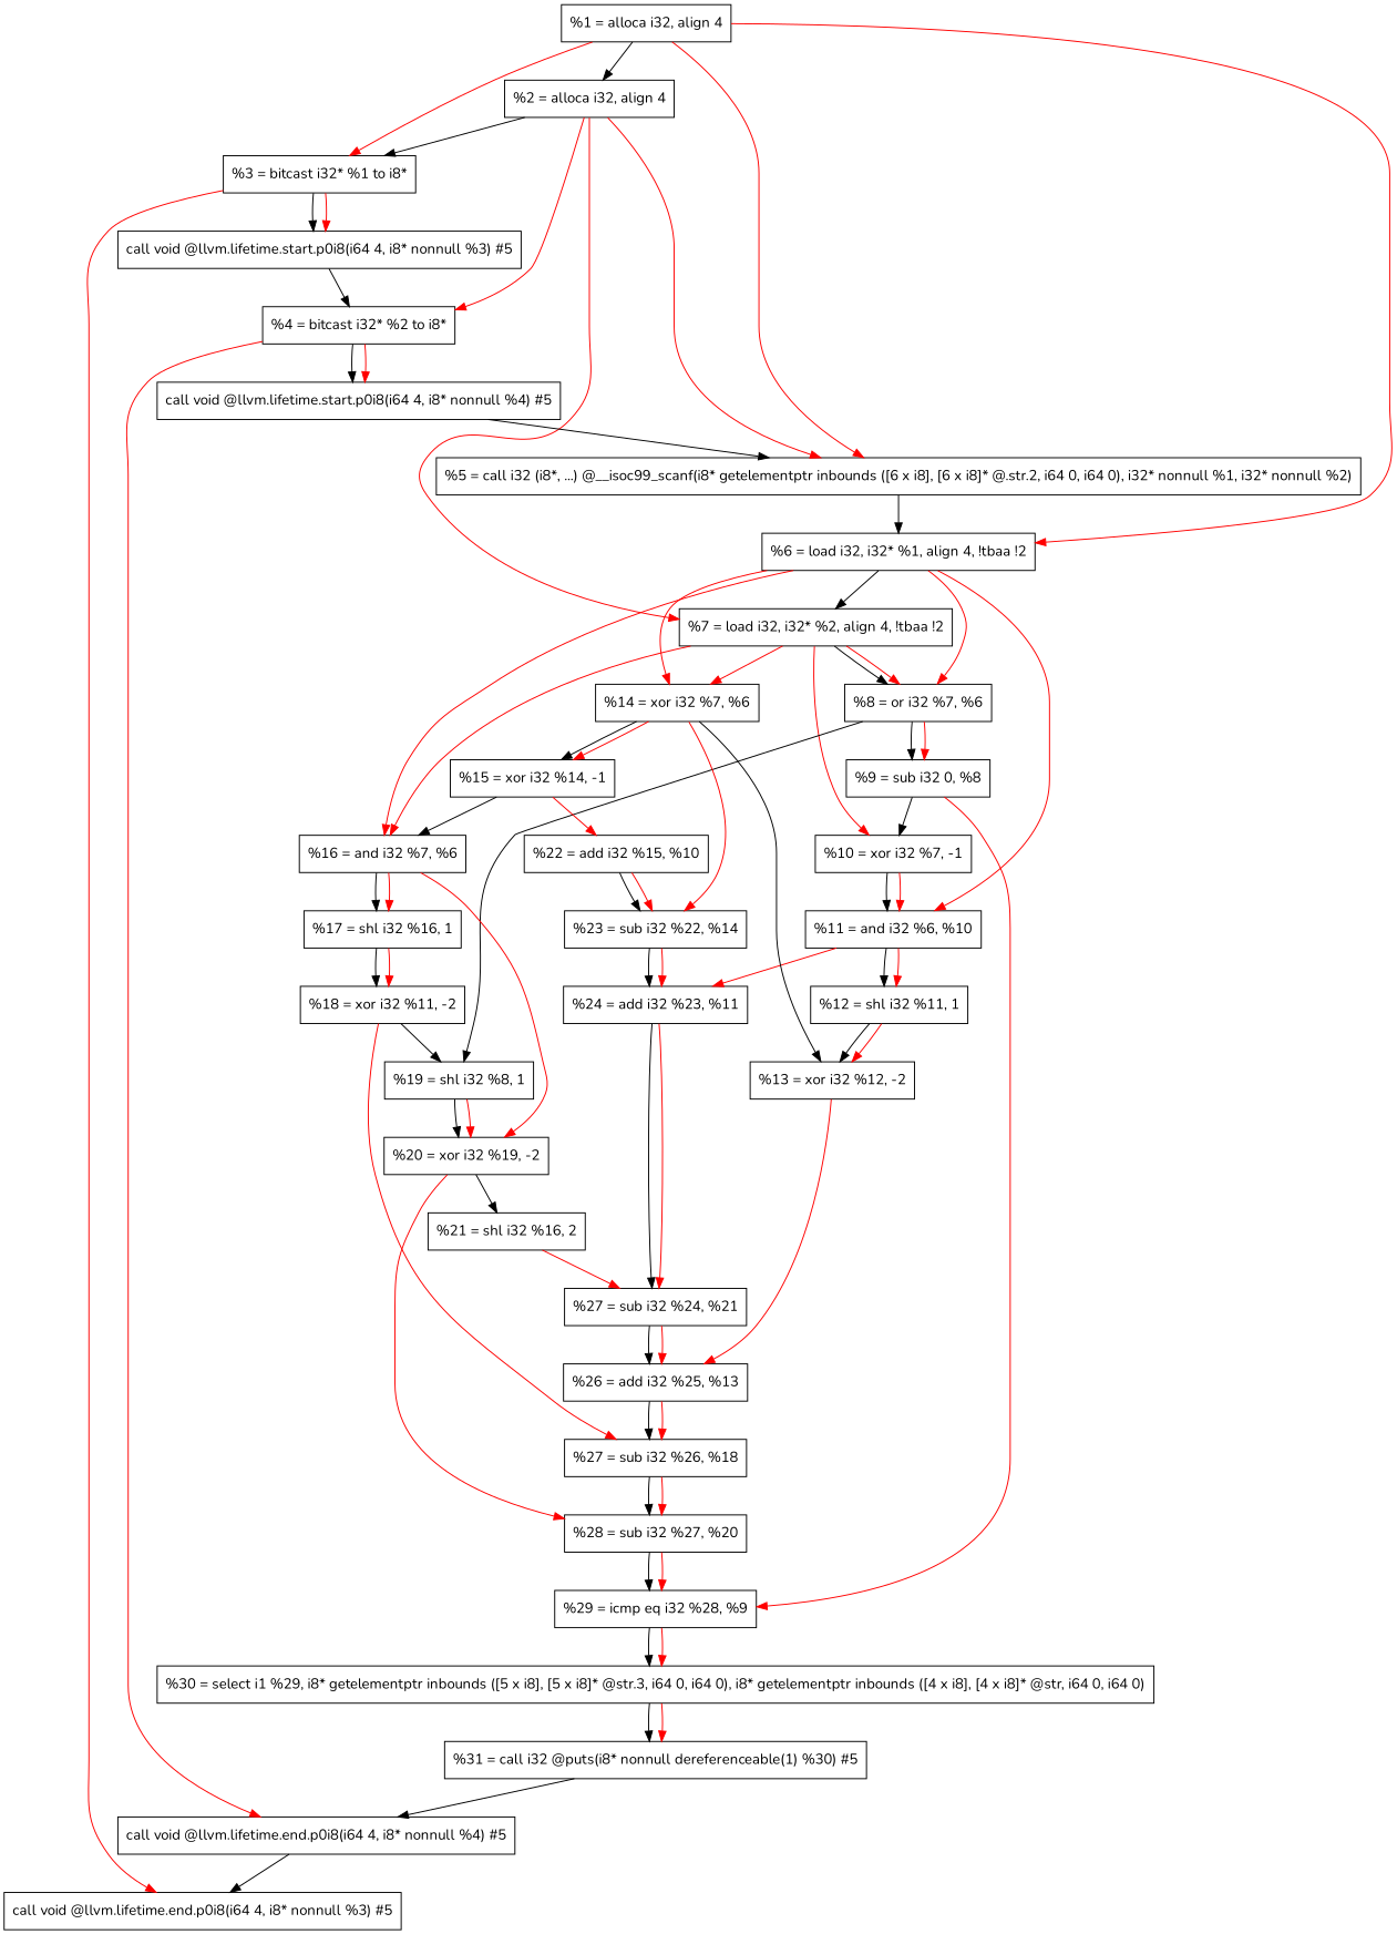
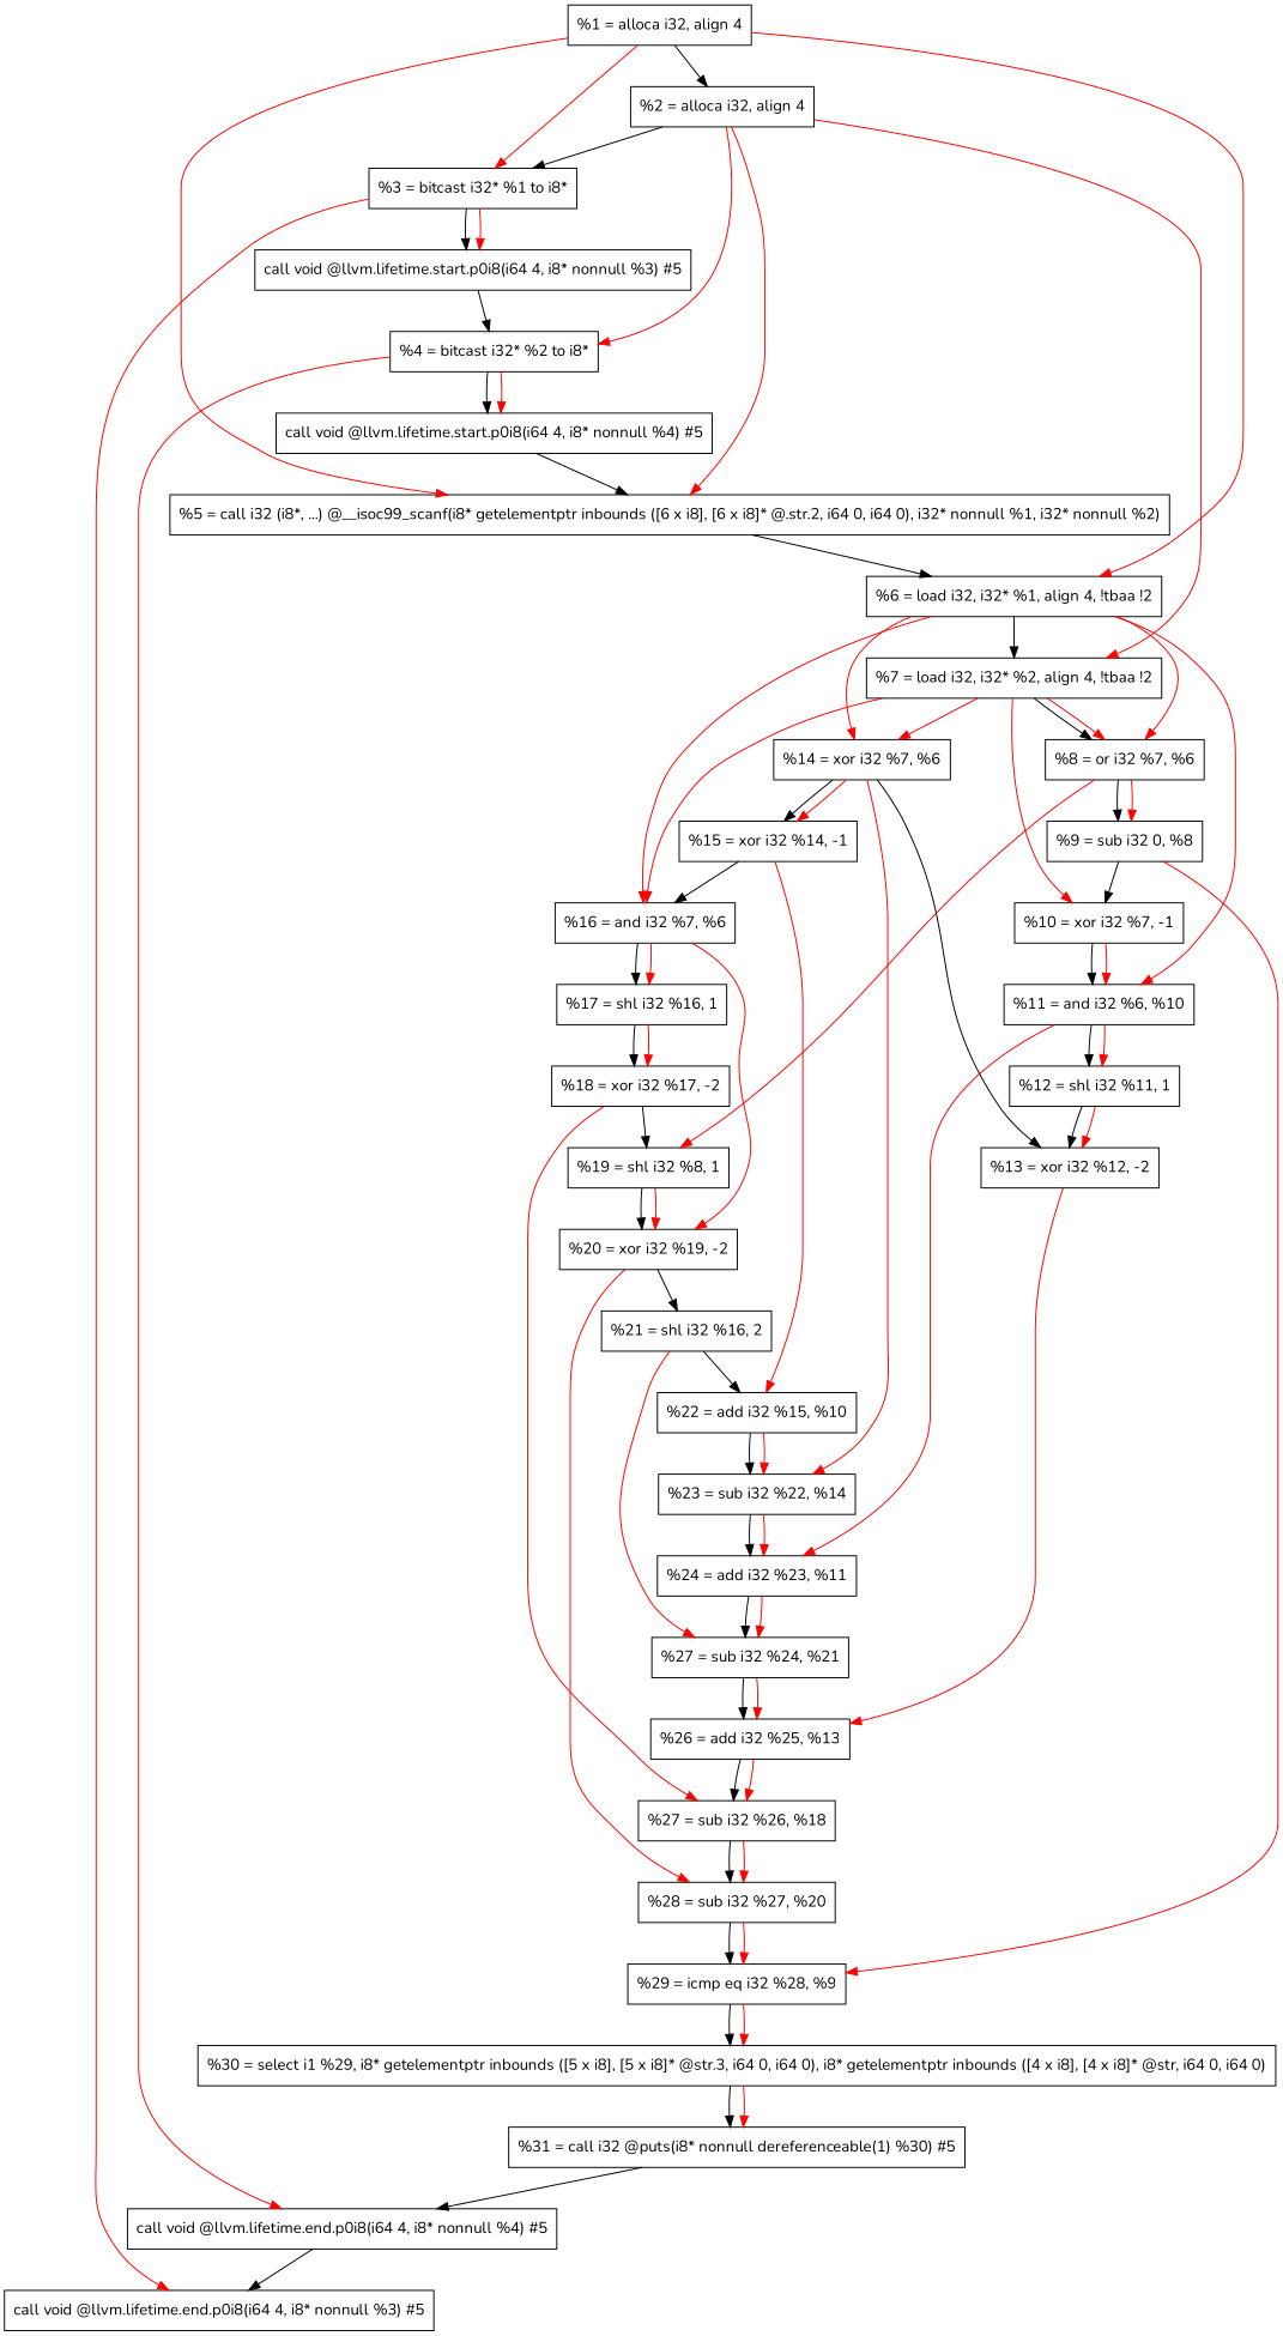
  digraph {
    fontname=Nunito
    node [fontname=Nunito shape=record]
    edge [fontname=Nunito color=red]
    n1 [label="  %1 = alloca i32, align 4"]
    n2 [label="  %2 = alloca i32, align 4"]
    n3 [label="  %3 = bitcast i32* %1 to i8*"]
    n4 [label="  %5 = call i32 (i8*, ...) @__isoc99_scanf(i8* getelementptr inbounds ([6 x i8], [6 x i8]* @.str.2, i64 0, i64 0), i32* nonnull %1, i32* nonnull %2)"]
    n5 [label="  %6 = load i32, i32* %1, align 4, !tbaa !2"]
    n6 [label="  %4 = bitcast i32* %2 to i8*"]
    n7 [label="  %7 = load i32, i32* %2, align 4, !tbaa !2"]
    n8 [label="  call void @llvm.lifetime.start.p0i8(i64 4, i8* nonnull %3) #5"]
    n9 [label="  call void @llvm.lifetime.end.p0i8(i64 4, i8* nonnull %3) #5"]
    n10 [label="  %8 = or i32 %7, %6"]
    n11 [label="  %11 = and i32 %6, %10"]
    n12 [label="  %14 = xor i32 %7, %6"]
    n13 [label="  %16 = and i32 %7, %6"]
    n14 [label="  call void @llvm.lifetime.start.p0i8(i64 4, i8* nonnull %4) #5"]
    n15 [label="  call void @llvm.lifetime.end.p0i8(i64 4, i8* nonnull %4) #5"]
    n16 [label="  %10 = xor i32 %7, -1"]
    n17 [label="  %9 = sub i32 0, %8"]
    n18 [label="  %19 = shl i32 %8, 1"]
    n19 [label="  %12 = shl i32 %11, 1"]
    n20 [label="  %24 = add i32 %23, %11"]
    n21 [label="  %13 = xor i32 %12, -2"]
    n22 [label="  %15 = xor i32 %14, -1"]
    n23 [label="  %23 = sub i32 %22, %14"]
    n24 [label="  %17 = shl i32 %16, 1"]
    n25 [label="  %20 = xor i32 %19, -2"]
    n26 [label="  %29 = icmp eq i32 %28, %9"]
    n27 [label="  %30 = select i1 %29, i8* getelementptr inbounds ([5 x i8], [5 x i8]* @str.3, i64 0, i64 0), i8* getelementptr inbounds ([4 x i8], [4 x i8]* @str, i64 0, i64 0)"]
    n28 [label="  %22 = add i32 %15, %10"]
    n29 [label="%27 = sub i32 %24, %21"]
    n30 [label="  %26 = add i32 %25, %13"]
    n31 [label="  %27 = sub i32 %26, %18"]
-   n32 [label="%18 = xor i32 %11, -2"]
+   n32 [label="  %18 = xor i32 %17, -2"]
    n33 [label="  %21 = shl i32 %16, 2"]
    n34 [label="  %28 = sub i32 %27, %20"]
    n35 [label="  %31 = call i32 @puts(i8* nonnull dereferenceable(1) %30) #5"]
    n1 -> n2 [color=""]
    n1 -> n3
    n1 -> n4
    n1 -> n5
    n2 -> n3 [color=""]
    n2 -> n4
    n2 -> n6
    n2 -> n7
    n3 -> n8 [color=""]
    n3 -> n8
    n3 -> n9
    n4 -> n5 [color=""]
    n5 -> n7 [color=""]
    n5 -> n10
    n5 -> n11
    n5 -> n12
    n5 -> n13
    n6 -> n14 [color=""]
    n6 -> n14
    n6 -> n15
    n7 -> n10 [color=""]
    n7 -> n10
    n7 -> n12
    n7 -> n13
    n7 -> n16
    n8 -> n6 [color=""]
    n10 -> n17 [color=""]
    n10 -> n17
-   n10 -> n18 [color=black]
+   n10 -> n18
    n11 -> n19 [color=""]
    n11 -> n19
    n11 -> n20
    n12 -> n21 [color=""]
    n12 -> n22 [color=""]
    n12 -> n22
    n12 -> n23
    n13 -> n24 [color=""]
    n13 -> n24
    n13 -> n25
    n14 -> n4 [color=""]
    n15 -> n9 [color=""]
    n16 -> n11 [color=""]
    n16 -> n11
    n17 -> n16 [color=""]
    n17 -> n26
    n18 -> n25 [color=""]
    n18 -> n25
    n19 -> n21 [color=""]
    n19 -> n21
    n20 -> n29 [color=""]
    n20 -> n29
    n21 -> n30
    n22 -> n13 [color=""]
    n22 -> n28
    n23 -> n20 [color=""]
    n23 -> n20
    n24 -> n32 [color=""]
    n24 -> n32
    n25 -> n33 [color=""]
    n25 -> n34
    n26 -> n27 [color=""]
    n26 -> n27
    n27 -> n35 [color=""]
    n27 -> n35
    n28 -> n23 [color=""]
    n28 -> n23
    n29 -> n30 [color=""]
    n29 -> n30
    n30 -> n31 [color=""]
    n30 -> n31
    n31 -> n34 [color=""]
    n31 -> n34
    n32 -> n18 [color=""]
    n32 -> n31
+   n33 -> n28 [color=""]
    n33 -> n29
    n34 -> n26 [color=""]
    n34 -> n26
    n35 -> n15 [color=""]
  }
